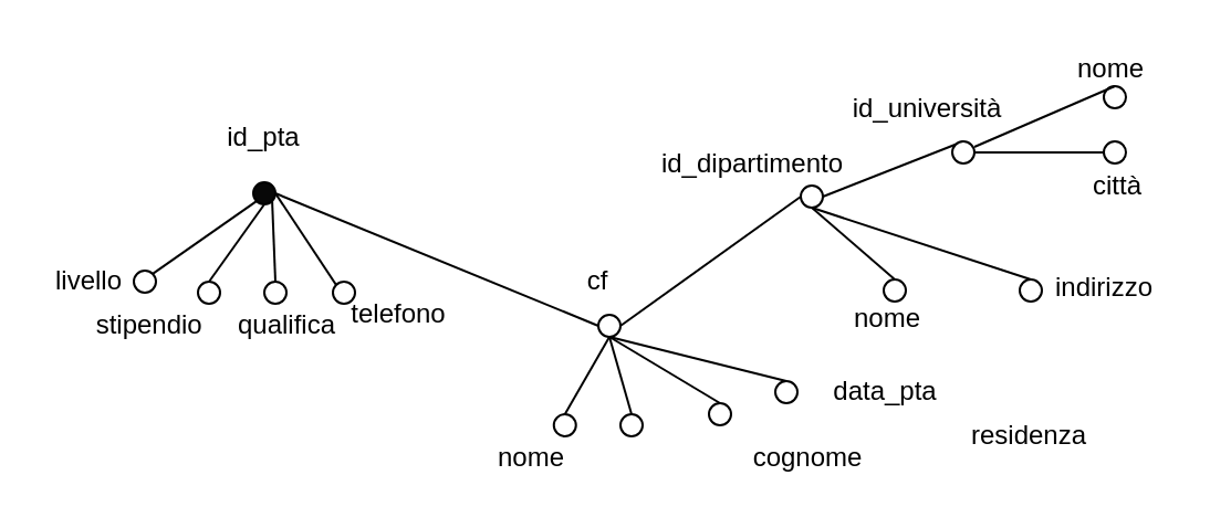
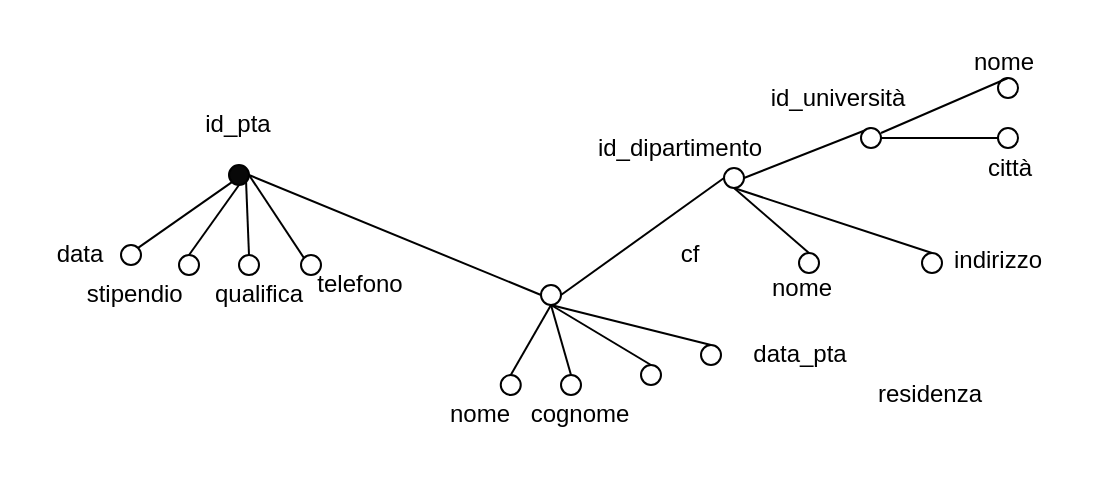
  <mxCell id="0" />
  <mxCell id="1" parent="0" />
  <mxCell id="2" value="" style="endArrow=none;html=1;entryX=0.5;entryY=1;entryDx=0;entryDy=0;exitX=0.5;exitY=0;exitDx=0;exitDy=0;" edge="1" parent="1" source="5" target="3"><mxGeometry width="50" height="50" relative="1" as="geometry"><mxPoint x="140" y="232" as="sourcePoint" /><mxPoint x="230" y="182" as="targetPoint" /></mxGeometry></mxCell>
  <mxCell id="3" value="" style="ellipse;whiteSpace=wrap;html=1;aspect=fixed;fillColor=#080808;" vertex="1" parent="1"><mxGeometry x="114" y="82" width="10" height="10" as="geometry" /></mxCell>
  <mxCell id="4" value="id_pta" style="text;html=1;strokeColor=none;fillColor=none;align=center;verticalAlign=middle;whiteSpace=wrap;rounded=0;" vertex="1" parent="1"><mxGeometry x="99" y="52" width="40" height="20" as="geometry" /></mxCell>
  <mxCell id="5" value="" style="ellipse;whiteSpace=wrap;html=1;aspect=fixed;fillColor=#FFFFFF;" vertex="1" parent="1"><mxGeometry x="89" y="127" width="10" height="10" as="geometry" /></mxCell>
  <mxCell id="6" value="stipendio&amp;nbsp;" style="text;html=1;strokeColor=none;fillColor=none;align=center;verticalAlign=middle;whiteSpace=wrap;rounded=0;" vertex="1" parent="1"><mxGeometry x="49" y="137" width="40" height="20" as="geometry" /></mxCell>
  <mxCell id="7" value="" style="endArrow=none;html=1;entryX=0;entryY=1;entryDx=0;entryDy=0;exitX=1;exitY=0;exitDx=0;exitDy=0;" edge="1" parent="1" source="8" target="3"><mxGeometry width="50" height="50" relative="1" as="geometry"><mxPoint x="110" y="232" as="sourcePoint" /><mxPoint x="91.536" y="210.536" as="targetPoint" /></mxGeometry></mxCell>
  <mxCell id="8" value="" style="ellipse;whiteSpace=wrap;html=1;aspect=fixed;fillColor=#FFFFFF;" vertex="1" parent="1"><mxGeometry x="60" y="122" width="10" height="10" as="geometry" /></mxCell>
- <mxCell id="9" value="livello" style="text;html=1;strokeColor=none;fillColor=none;align=center;verticalAlign=middle;whiteSpace=wrap;rounded=0;" vertex="1" parent="1"><mxGeometry x="20" y="117" width="40" height="20" as="geometry" /></mxCell>
+ <mxCell id="9" value="data" style="text;html=1;strokeColor=none;fillColor=none;align=center;verticalAlign=middle;whiteSpace=wrap;rounded=0;" vertex="1" parent="1"><mxGeometry x="20" y="117" width="40" height="20" as="geometry" /></mxCell>
  <mxCell id="10" value="" style="endArrow=none;html=1;entryX=1;entryY=1;entryDx=0;entryDy=0;exitX=0.5;exitY=0;exitDx=0;exitDy=0;" edge="1" parent="1" source="11" target="3"><mxGeometry width="50" height="50" relative="1" as="geometry"><mxPoint x="153.23" y="223.46" as="sourcePoint" /><mxPoint x="140.766" y="191.996" as="targetPoint" /></mxGeometry></mxCell>
  <mxCell id="11" value="" style="ellipse;whiteSpace=wrap;html=1;aspect=fixed;fillColor=#FFFFFF;" vertex="1" parent="1"><mxGeometry x="119" y="127" width="10" height="10" as="geometry" /></mxCell>
  <mxCell id="12" value="qualifica&lt;br&gt;" style="text;html=1;strokeColor=none;fillColor=none;align=center;verticalAlign=middle;whiteSpace=wrap;rounded=0;" vertex="1" parent="1"><mxGeometry x="109" y="137" width="41" height="20" as="geometry" /></mxCell>
  <mxCell id="13" value="" style="endArrow=none;html=1;entryX=1;entryY=0.5;entryDx=0;entryDy=0;exitX=0;exitY=0;exitDx=0;exitDy=0;" edge="1" parent="1" source="14" target="3"><mxGeometry width="50" height="50" relative="1" as="geometry"><mxPoint x="185.69" y="214.92" as="sourcePoint" /><mxPoint x="159.996" y="191.996" as="targetPoint" /></mxGeometry></mxCell>
  <mxCell id="14" value="" style="ellipse;whiteSpace=wrap;html=1;aspect=fixed;fillColor=#FFFFFF;" vertex="1" parent="1"><mxGeometry x="150" y="127" width="10" height="10" as="geometry" /></mxCell>
  <mxCell id="15" value="telefono&lt;br&gt;" style="text;html=1;strokeColor=none;fillColor=none;align=center;verticalAlign=middle;whiteSpace=wrap;rounded=0;" vertex="1" parent="1"><mxGeometry x="160" y="132" width="40" height="20" as="geometry" /></mxCell>
  <mxCell id="16" value="" style="endArrow=none;html=1;entryX=0;entryY=0.5;entryDx=0;entryDy=0;exitX=1;exitY=0.5;exitDx=0;exitDy=0;" edge="1" parent="1" source="3" target="17"><mxGeometry width="50" height="50" relative="1" as="geometry"><mxPoint x="129" y="196.75" as="sourcePoint" /><mxPoint x="320" y="197" as="targetPoint" /></mxGeometry></mxCell>
  <mxCell id="17" value="" style="shape=ellipse;html=1;flipV=1;" vertex="1" parent="1"><mxGeometry x="270" y="142" width="10" height="10" as="geometry" /></mxCell>
  <mxCell id="18" style="edgeStyle=none;rounded=0;orthogonalLoop=1;jettySize=auto;html=1;exitX=0.5;exitY=0;exitDx=0;exitDy=0;endArrow=none;endFill=0;entryX=0.5;entryY=1;entryDx=0;entryDy=0;" edge="1" parent="1" source="19" target="17"><mxGeometry relative="1" as="geometry"><mxPoint x="280" y="152" as="targetPoint" /></mxGeometry></mxCell>
  <mxCell id="19" value="" style="shape=ellipse;html=1;flipV=1;" vertex="1" parent="1"><mxGeometry x="280" y="187" width="10" height="10" as="geometry" /></mxCell>
  <mxCell id="20" style="edgeStyle=none;rounded=0;orthogonalLoop=1;jettySize=auto;html=1;exitX=0.5;exitY=0;exitDx=0;exitDy=0;entryX=0.5;entryY=1;entryDx=0;entryDy=0;endArrow=none;endFill=0;" edge="1" parent="1" source="21" target="17"><mxGeometry relative="1" as="geometry" /></mxCell>
  <mxCell id="21" value="" style="shape=ellipse;html=1;flipV=1;" vertex="1" parent="1"><mxGeometry x="249.88" y="187" width="10" height="10" as="geometry" /></mxCell>
  <mxCell id="22" style="edgeStyle=none;rounded=0;orthogonalLoop=1;jettySize=auto;html=1;exitX=0.5;exitY=0;exitDx=0;exitDy=0;entryX=0.5;entryY=1;entryDx=0;entryDy=0;endArrow=none;endFill=0;" edge="1" parent="1" source="23" target="17"><mxGeometry relative="1" as="geometry" /></mxCell>
  <mxCell id="23" value="" style="shape=ellipse;html=1;flipV=1;" vertex="1" parent="1"><mxGeometry x="320" y="182" width="10" height="10" as="geometry" /></mxCell>
  <mxCell id="24" style="edgeStyle=none;rounded=0;orthogonalLoop=1;jettySize=auto;html=1;exitX=0.5;exitY=0;exitDx=0;exitDy=0;entryX=0.5;entryY=1;entryDx=0;entryDy=0;endArrow=none;endFill=0;" edge="1" parent="1" source="25" target="17"><mxGeometry relative="1" as="geometry" /></mxCell>
  <mxCell id="25" value="" style="shape=ellipse;html=1;flipV=1;" vertex="1" parent="1"><mxGeometry x="350" y="172" width="10" height="10" as="geometry" /></mxCell>
- <mxCell id="26" value="cf" style="text;html=1;align=center;verticalAlign=middle;whiteSpace=wrap;rounded=0;" vertex="1" parent="1"><mxGeometry x="249.88" y="117" width="40" height="20" as="geometry" /></mxCell>
- <mxCell id="27" value="cognome" style="text;html=1;align=center;verticalAlign=middle;whiteSpace=wrap;rounded=0;" vertex="1" parent="1"><mxGeometry x="345" y="197" width="40" height="20" as="geometry" /></mxCell>
+ <mxCell id="26" value="cf" style="text;html=1;align=center;verticalAlign=middle;whiteSpace=wrap;rounded=0;" vertex="1" parent="1"><mxGeometry x="324.88" y="117" width="40" height="20" as="geometry" /></mxCell>
+ <mxCell id="27" value="cognome" style="text;html=1;align=center;verticalAlign=middle;whiteSpace=wrap;rounded=0;" vertex="1" parent="1"><mxGeometry x="270" y="197" width="40" height="20" as="geometry" /></mxCell>
  <mxCell id="28" value="residenza" style="text;html=1;align=center;verticalAlign=middle;whiteSpace=wrap;rounded=0;" vertex="1" parent="1"><mxGeometry x="445" y="187" width="40" height="20" as="geometry" /></mxCell>
  <mxCell id="29" value="nome" style="text;html=1;align=center;verticalAlign=middle;whiteSpace=wrap;rounded=0;" vertex="1" parent="1"><mxGeometry x="219.88" y="197" width="40" height="20" as="geometry" /></mxCell>
  <mxCell id="30" value="data_pta" style="text;html=1;align=center;verticalAlign=middle;whiteSpace=wrap;rounded=0;" vertex="1" parent="1"><mxGeometry x="380" y="167" width="40" height="20" as="geometry" /></mxCell>
  <mxCell id="31" style="edgeStyle=none;rounded=0;orthogonalLoop=1;jettySize=auto;html=1;exitX=0.5;exitY=1;exitDx=0;exitDy=0;endArrow=none;endFill=0;entryX=0.5;entryY=0;entryDx=0;entryDy=0;" edge="1" parent="1" source="32" target="34"><mxGeometry relative="1" as="geometry"><mxPoint x="716" y="40.5" as="sourcePoint" /><mxPoint x="640" y="76" as="targetPoint" /></mxGeometry></mxCell>
  <mxCell id="32" value="" style="shape=ellipse;html=1;flipV=1;" vertex="1" parent="1"><mxGeometry x="361.5" y="83.5" width="10" height="10" as="geometry" /></mxCell>
  <mxCell id="33" value="nome" style="text;html=1;align=left;verticalAlign=middle;whiteSpace=wrap;rounded=0;" vertex="1" parent="1"><mxGeometry x="384" y="133.5" width="40" height="20" as="geometry" /></mxCell>
  <mxCell id="34" value="" style="shape=ellipse;html=1;flipV=1;" vertex="1" parent="1"><mxGeometry x="399" y="126" width="10" height="10" as="geometry" /></mxCell>
  <mxCell id="35" value="" style="shape=ellipse;html=1" vertex="1" parent="1"><mxGeometry x="460.5" y="126" width="10" height="10" as="geometry" /></mxCell>
  <mxCell id="36" value="indirizzo" style="text;html=1;align=left;verticalAlign=middle;whiteSpace=wrap;rounded=0;" vertex="1" parent="1"><mxGeometry x="475" y="120" width="40" height="20" as="geometry" /></mxCell>
  <mxCell id="37" value="" style="endArrow=none;html=1;exitX=0.5;exitY=1;exitDx=0;exitDy=0;entryX=0.5;entryY=0;entryDx=0;entryDy=0;" edge="1" parent="1" source="32" target="35"><mxGeometry width="50" height="50" relative="1" as="geometry"><mxPoint x="611" y="48.5" as="sourcePoint" /><mxPoint x="661" y="-1.5" as="targetPoint" /></mxGeometry></mxCell>
  <mxCell id="38" value="id_dipartimento" style="text;html=1;align=center;verticalAlign=middle;whiteSpace=wrap;rounded=0;" vertex="1" parent="1"><mxGeometry x="320" y="63.5" width="40" height="20" as="geometry" /></mxCell>
  <mxCell id="39" style="edgeStyle=none;rounded=0;orthogonalLoop=1;jettySize=auto;html=1;endArrow=none;endFill=0;entryX=0.5;entryY=0;entryDx=0;entryDy=0;exitX=1;exitY=0.5;exitDx=0;exitDy=0;" edge="1" parent="1" source="32" target="40"><mxGeometry relative="1" as="geometry"><mxPoint x="370" y="82.5" as="sourcePoint" /><mxPoint x="680" y="21" as="targetPoint" /></mxGeometry></mxCell>
  <mxCell id="40" value="" style="shape=ellipse;html=1;flipV=1;" vertex="1" parent="1"><mxGeometry x="430" y="63.5" width="10" height="10" as="geometry" /></mxCell>
  <mxCell id="41" value="id_università" style="text;html=1;align=center;verticalAlign=middle;whiteSpace=wrap;rounded=0;" vertex="1" parent="1"><mxGeometry x="399" y="38.5" width="40" height="20" as="geometry" /></mxCell>
  <mxCell id="42" style="edgeStyle=none;rounded=0;orthogonalLoop=1;jettySize=auto;html=1;endArrow=none;endFill=0;entryX=0.5;entryY=0;entryDx=0;entryDy=0;exitX=1;exitY=0.5;exitDx=0;exitDy=0;" edge="1" parent="1" source="47"><mxGeometry relative="1" as="geometry"><mxPoint x="440" y="66" as="sourcePoint" /><mxPoint x="503.5" y="41" as="targetPoint" /></mxGeometry></mxCell>
  <mxCell id="43" style="edgeStyle=none;rounded=0;orthogonalLoop=1;jettySize=auto;html=1;endArrow=none;endFill=0;entryX=0.5;entryY=0;entryDx=0;entryDy=0;exitX=1;exitY=0.5;exitDx=0;exitDy=0;" edge="1" parent="1" source="40"><mxGeometry relative="1" as="geometry"><mxPoint x="440" y="85" as="sourcePoint" /><mxPoint x="503.5" y="68.5" as="targetPoint" /></mxGeometry></mxCell>
  <mxCell id="44" value="nome" style="text;html=1;align=center;verticalAlign=middle;whiteSpace=wrap;rounded=0;" vertex="1" parent="1"><mxGeometry x="481.5" y="20.5" width="40" height="20" as="geometry" /></mxCell>
  <mxCell id="45" value="città" style="text;html=1;align=center;verticalAlign=middle;whiteSpace=wrap;rounded=0;" vertex="1" parent="1"><mxGeometry x="485" y="73.5" width="40" height="20" as="geometry" /></mxCell>
  <mxCell id="46" value="" style="shape=ellipse;html=1;flipV=1;" vertex="1" parent="1"><mxGeometry x="498.5" y="63.5" width="10" height="10" as="geometry" /></mxCell>
  <mxCell id="47" value="" style="shape=ellipse;html=1;flipV=1;" vertex="1" parent="1"><mxGeometry x="498.5" y="38.5" width="10" height="10" as="geometry" /></mxCell>
  <mxCell id="48" style="edgeStyle=none;rounded=0;orthogonalLoop=1;jettySize=auto;html=1;endArrow=none;endFill=0;entryX=0.5;entryY=0;entryDx=0;entryDy=0;exitX=1;exitY=0.5;exitDx=0;exitDy=0;" edge="1" parent="1" target="47"><mxGeometry relative="1" as="geometry"><mxPoint x="440" y="66" as="sourcePoint" /><mxPoint x="503.5" y="41" as="targetPoint" /></mxGeometry></mxCell>
  <mxCell id="49" value="" style="endArrow=none;html=1;exitX=1;exitY=0.5;exitDx=0;exitDy=0;entryX=0;entryY=0.5;entryDx=0;entryDy=0;" edge="1" parent="1" source="17" target="32"><mxGeometry width="50" height="50" relative="1" as="geometry"><mxPoint x="310" y="137" as="sourcePoint" /><mxPoint x="360" y="87" as="targetPoint" /></mxGeometry></mxCell>
